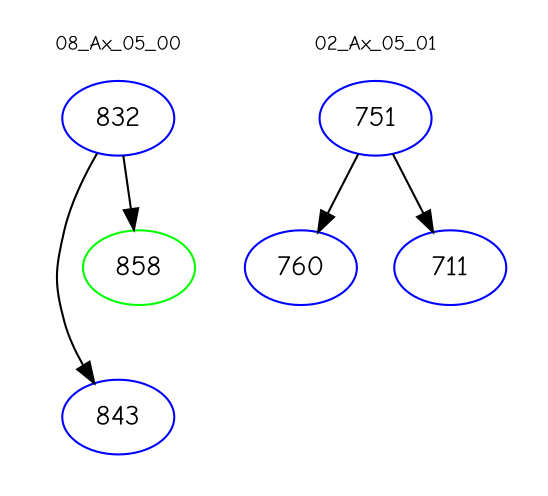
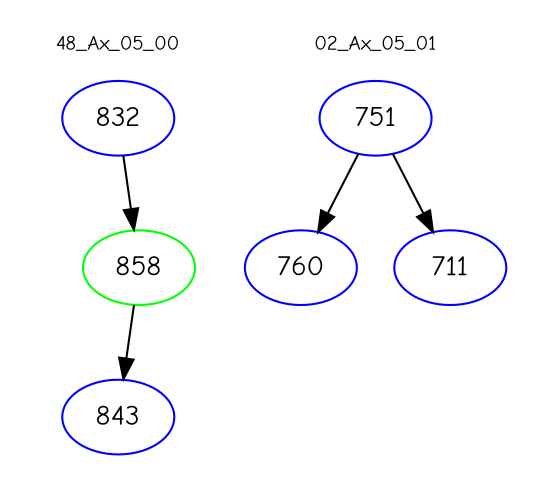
  digraph {
    fontname="Comic Neue"
    node [color=blue fontname="Comic Neue"]
    edge [color=black fontname="Comic Neue"]
    n1 [label=832]
    n2 [label=843]
    n3 [color=green label=858]
    n4 [label=751]
    n5 [label=760]
    n6 [label=711]
    subgraph cluster_1 {
      color=white
      fontsize=10
-     label="08_Ax_05_00"
+     label="48_Ax_05_00"
      n1
      n2
      n3
    }
    subgraph cluster_2 {
      color=white
      fontsize=10
      label="02_Ax_05_01"
      n4
      n5
      n6
    }
-   n1 -> n2
+   n3 -> n2
    n1 -> n3
    n4 -> n5
    n4 -> n6
  }
